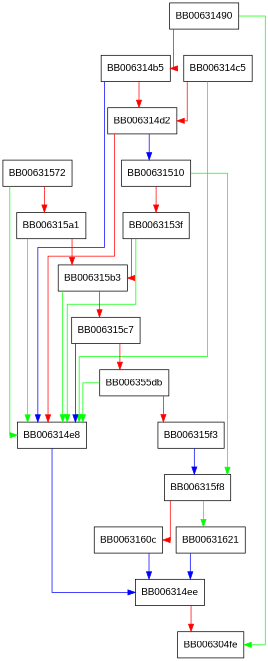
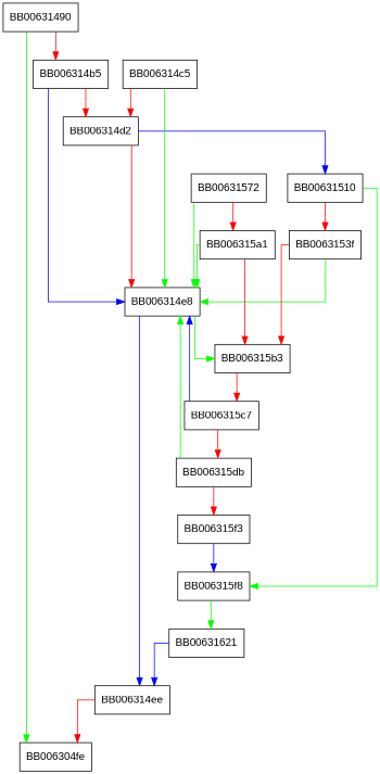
  digraph {
    fontname="Liberation Sans"
    splines=ortho
    node [fontname="Liberation Sans" shape=box]
    edge [color=red fontname="Liberation Sans"]
    n1 [label=BB006304fe]
    BB00631490
    BB006314b5
    BB006314e8
    BB006314d2
    BB006314ee
    BB006314c5
    BB00631510
    BB006315f8
    BB0063153f
    BB00631621
-   BB0063160c
    BB006315b3
    BB00631572
    BB006315a1
    BB006315c7
-   BB006315db [label=BB006355db]
+   BB006315db
    BB006315f3
    BB00631490 -> n1 [color=green]
    BB00631490 -> BB006314b5
    BB006314b5 -> BB006314e8 [color=blue]
    BB006314b5 -> BB006314d2
    BB006314e8 -> BB006314ee [color=blue]
    BB006314d2 -> BB006314e8
    BB006314d2 -> BB00631510 [color=blue]
    BB006314ee -> n1
    BB006314c5 -> BB006314e8 [color=green]
    BB006314c5 -> BB006314d2
    BB00631510 -> BB006315f8 [color=green]
    BB00631510 -> BB0063153f
    BB006315f8 -> BB00631621 [color=green]
-   BB006315f8 -> BB0063160c
    BB0063153f -> BB006314e8 [color=green]
    BB0063153f -> BB006315b3
    BB00631621 -> BB006314ee [color=blue]
-   BB0063160c -> BB006314ee [color=blue]
-   BB006315b3 -> BB006314e8 [color=green]
+   BB006314e8 -> BB006315b3 [color=green]
    BB006315b3 -> BB006315c7
    BB00631572 -> BB006314e8 [color=green]
    BB00631572 -> BB006315a1
    BB006315a1 -> BB006314e8 [color=green]
    BB006315a1 -> BB006315b3
    BB006315c7 -> BB006314e8 [color=blue]
    BB006315c7 -> BB006315db
    BB006315db -> BB006314e8 [color=green]
    BB006315db -> BB006315f3
    BB006315f3 -> BB006315f8 [color=blue]
  }
